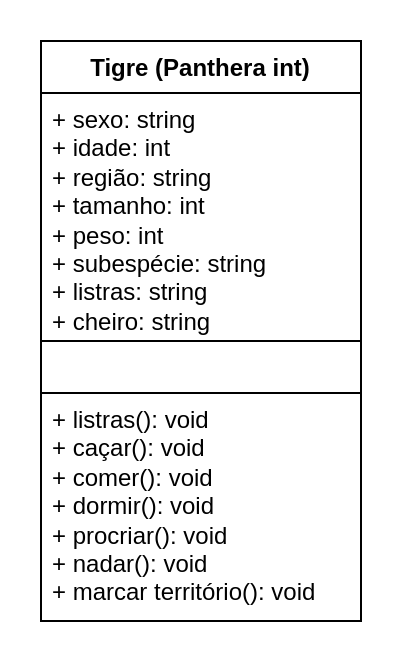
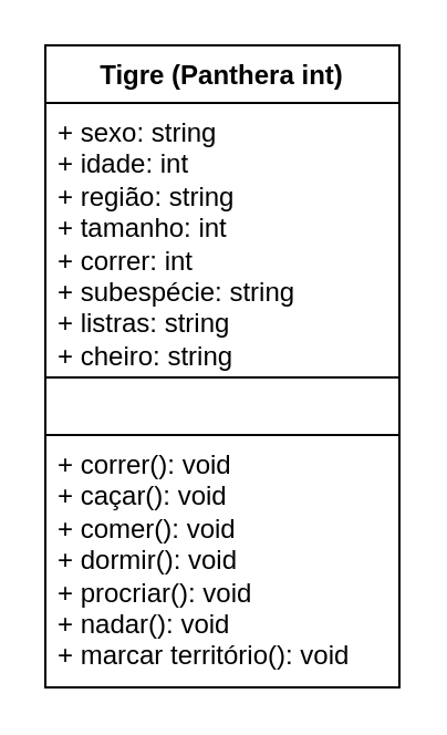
  <mxCell id="0" />
  <mxCell id="1" parent="0" />
  <mxCell id="2" value="Tigre (Panthera int)" style="swimlane;fontStyle=1;align=center;verticalAlign=top;childLayout=stackLayout;horizontal=1;startSize=26;horizontalStack=0;resizeParent=1;resizeParentMax=0;resizeLast=0;collapsible=1;marginBottom=0;whiteSpace=wrap;html=1;" vertex="1" parent="1"><mxGeometry x="20" y="20" width="160" height="290" as="geometry" /></mxCell>
- <mxCell id="3" value="+ sexo: string&lt;br&gt;+ idade: int&lt;br&gt;+ região: string&lt;br&gt;+ tamanho: int&lt;br&gt;+ peso: int&lt;br&gt;+ subespécie: string&lt;br&gt;+ listras: string&lt;br&gt;+ cheiro: string" style="text;strokeColor=none;fillColor=none;align=left;verticalAlign=top;spacingLeft=4;spacingRight=4;overflow=hidden;rotatable=0;points=[[0,0.5],[1,0.5]];portConstraint=eastwest;whiteSpace=wrap;html=1;" vertex="1" parent="2"><mxGeometry y="26" width="160" height="124" as="geometry" /></mxCell>
+ <mxCell id="3" value="+ sexo: string&lt;br&gt;+ idade: int&lt;br&gt;+ região: string&lt;br&gt;+ tamanho: int&lt;br&gt;+ correr: int&lt;br&gt;+ subespécie: string&lt;br&gt;+ listras: string&lt;br&gt;+ cheiro: string" style="text;strokeColor=none;fillColor=none;align=left;verticalAlign=top;spacingLeft=4;spacingRight=4;overflow=hidden;rotatable=0;points=[[0,0.5],[1,0.5]];portConstraint=eastwest;whiteSpace=wrap;html=1;" vertex="1" parent="2"><mxGeometry y="26" width="160" height="124" as="geometry" /></mxCell>
  <mxCell id="4" value="" style="swimlane;fontStyle=1;align=center;verticalAlign=top;childLayout=stackLayout;horizontal=1;startSize=26;horizontalStack=0;resizeParent=1;resizeParentMax=0;resizeLast=0;collapsible=1;marginBottom=0;whiteSpace=wrap;html=1;" vertex="1" parent="2"><mxGeometry y="150" width="160" height="140" as="geometry"><mxRectangle y="150" width="160" height="40" as="alternateBounds" /></mxGeometry></mxCell>
- <mxCell id="5" value="+ listras(): void&lt;br&gt;+ caçar(): void&lt;br&gt;+ comer(): void&lt;br&gt;+ dormir(): void&lt;br&gt;+ procriar(): void&lt;br&gt;+ nadar(): void&lt;br&gt;+ marcar território(): void" style="text;strokeColor=none;fillColor=none;align=left;verticalAlign=top;spacingLeft=4;spacingRight=4;overflow=hidden;rotatable=0;points=[[0,0.5],[1,0.5]];portConstraint=eastwest;whiteSpace=wrap;html=1;" vertex="1" parent="4"><mxGeometry y="26" width="160" height="114" as="geometry" /></mxCell>
+ <mxCell id="5" value="+ correr(): void&lt;br&gt;+ caçar(): void&lt;br&gt;+ comer(): void&lt;br&gt;+ dormir(): void&lt;br&gt;+ procriar(): void&lt;br&gt;+ nadar(): void&lt;br&gt;+ marcar território(): void" style="text;strokeColor=none;fillColor=none;align=left;verticalAlign=top;spacingLeft=4;spacingRight=4;overflow=hidden;rotatable=0;points=[[0,0.5],[1,0.5]];portConstraint=eastwest;whiteSpace=wrap;html=1;" vertex="1" parent="4"><mxGeometry y="26" width="160" height="114" as="geometry" /></mxCell>
